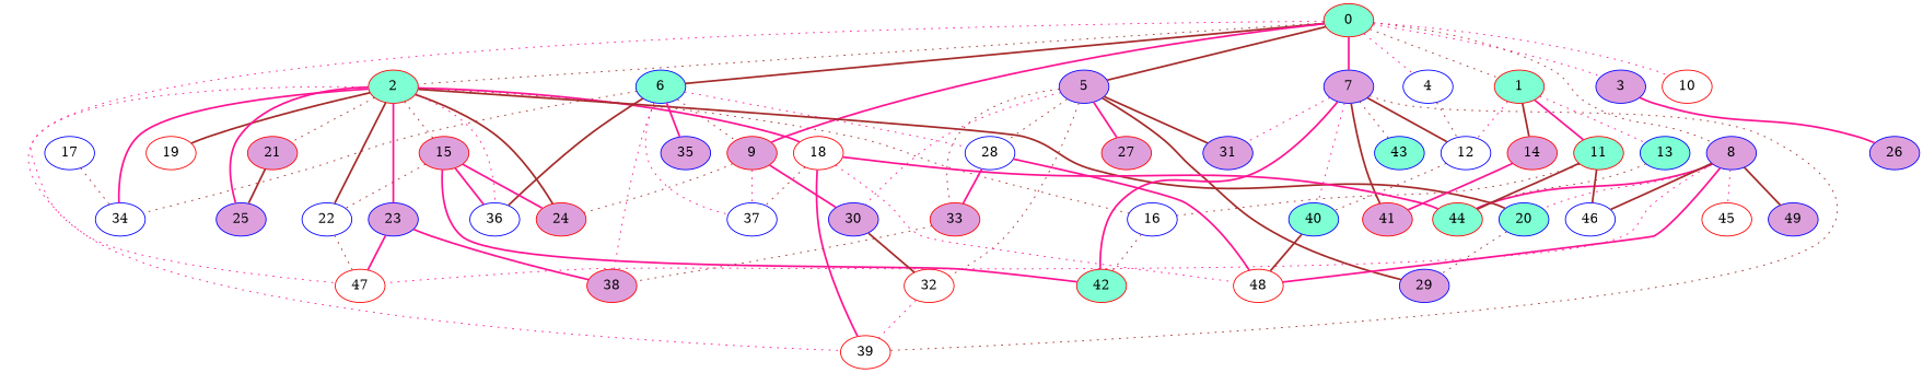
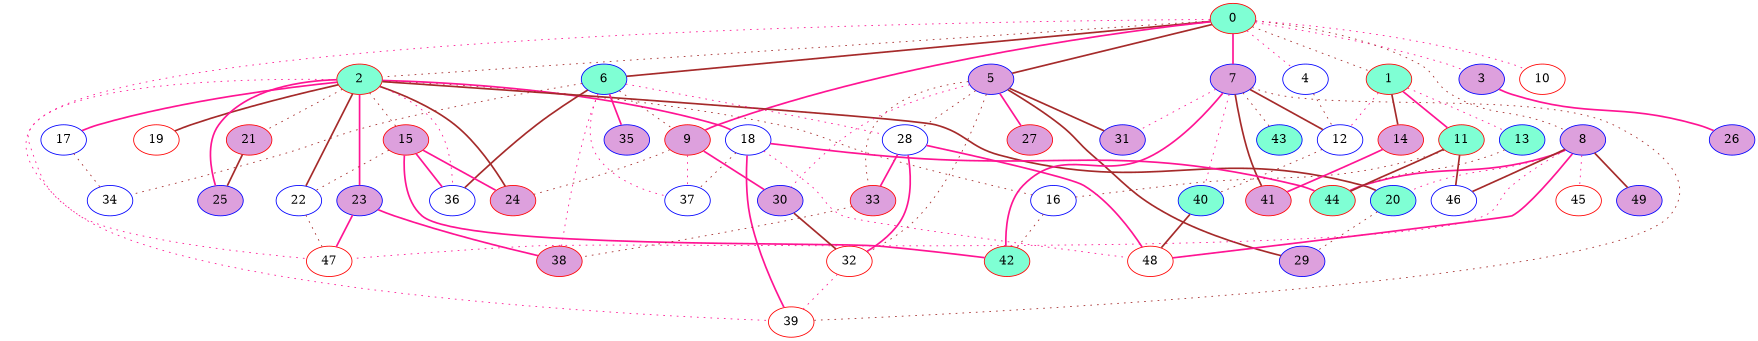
  graph {
    node [color=blue fillcolor=plum style=filled]
    edge [color=deeppink style=dotted]
    0 [color=red fillcolor=aquamarine]
    1 [color=red fillcolor=aquamarine]
    2 [color=red fillcolor=aquamarine]
    3
    4 [fillcolor=white]
    5
    6 [fillcolor=aquamarine]
    7
    8
    9 [color=red]
    10 [color=red fillcolor=white]
    47 [color=red fillcolor=white]
    11 [color=red fillcolor=aquamarine]
    12 [fillcolor=white]
    13 [fillcolor=aquamarine]
    14 [color=red]
    15 [color=red]
    16 [fillcolor=white]
    17 [fillcolor=white]
-   18 [color=red fillcolor=white]
+   18 [fillcolor=white]
    19 [color=red fillcolor=white]
    20 [fillcolor=aquamarine]
    21 [color=red]
    22 [fillcolor=white]
    23
    24 [color=red]
    25
    39 [color=red fillcolor=white]
    36 [fillcolor=white]
    26
    32 [color=red fillcolor=white]
    33 [color=red]
    27 [color=red]
    28 [fillcolor=white]
    29
    30
    31
    34 [fillcolor=white]
    35
    37 [fillcolor=white]
    38 [color=red]
    40 [fillcolor=aquamarine]
    41 [color=red]
    42 [color=red fillcolor=aquamarine]
    43 [fillcolor=aquamarine]
    44 [color=red fillcolor=aquamarine]
    45 [color=red fillcolor=white]
    46 [fillcolor=white]
    48 [color=red fillcolor=white]
    49
    0 -- 1 [color=brown]
    0 -- 2 [color=brown]
    0 -- 3
    0 -- 4
    0 -- 5 [color=brown style=bold]
    0 -- 6 [color=brown style=bold]
    0 -- 7 [style=bold]
    0 -- 8 [color=brown]
    0 -- 9 [style=bold]
    0 -- 10
    0 -- 47
    1 -- 11 [style=bold]
    1 -- 12
    1 -- 13
    1 -- 14 [color=brown style=bold]
    2 -- 15 [color=brown]
    2 -- 16 [color=brown]
-   2 -- 34 [style=bold]
+   2 -- 17 [style=bold]
    2 -- 18 [style=bold]
    2 -- 19 [color=brown style=bold]
    2 -- 20 [color=brown style=bold]
    2 -- 21 [color=brown]
    2 -- 22 [color=brown style=bold]
    2 -- 23 [style=bold]
    2 -- 24 [color=brown style=bold]
    2 -- 25 [style=bold]
    2 -- 39
    2 -- 36
    3 -- 26 [style=bold]
    4 -- 12 [color=brown]
    5 -- 32 [color=brown]
    5 -- 33 [color=brown]
    5 -- 27 [style=bold]
    5 -- 28 [color=brown]
    5 -- 29 [color=brown style=bold]
    5 -- 30
    5 -- 31 [color=brown style=bold]
    6 -- 9 [color=brown]
    6 -- 36 [color=brown style=bold]
    6 -- 28
    6 -- 34 [color=brown]
    6 -- 35 [style=bold]
    6 -- 37
    6 -- 38
    7 -- 12 [color=brown style=bold]
    7 -- 39 [color=brown]
    7 -- 31
    7 -- 40
    7 -- 41 [color=brown style=bold]
    7 -- 42 [style=bold]
    7 -- 43 [color=brown]
    8 -- 47
    8 -- 20
    8 -- 44 [style=bold]
    8 -- 45
    8 -- 46 [color=brown style=bold]
    8 -- 48 [style=bold]
    8 -- 49 [color=brown style=bold]
    9 -- 24 [color=brown]
    9 -- 30 [style=bold]
    9 -- 37
    11 -- 16 [color=brown]
    11 -- 44 [color=brown style=bold]
    11 -- 46 [color=brown style=bold]
    12 -- 40 [color=brown]
    13 -- 44 [color=brown]
    14 -- 41 [style=bold]
    15 -- 22 [color=brown]
    15 -- 24 [style=bold]
    15 -- 36 [style=bold]
    15 -- 42 [style=bold]
    16 -- 42 [color=brown]
    17 -- 34 [color=brown]
    18 -- 39 [style=bold]
    18 -- 37 [color=brown]
    18 -- 44 [style=bold]
    18 -- 48
    20 -- 29 [color=brown]
    21 -- 25 [color=brown style=bold]
    22 -- 47 [color=brown]
    23 -- 47 [style=bold]
    23 -- 38 [style=bold]
    32 -- 39
    33 -- 38 [color=brown]
+   28 -- 32 [style=bold]
    28 -- 33 [style=bold]
    28 -- 48 [style=bold]
    30 -- 32 [color=brown style=bold]
    40 -- 48 [color=brown style=bold]
  }
